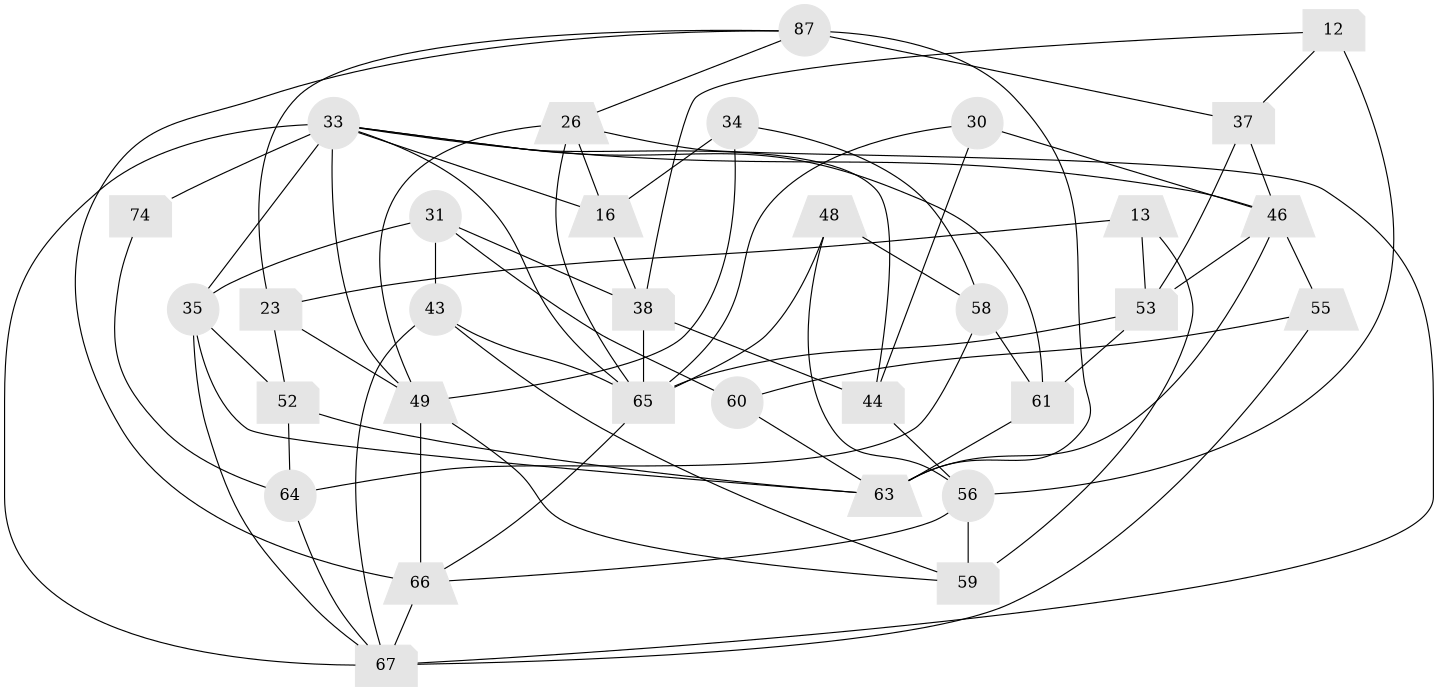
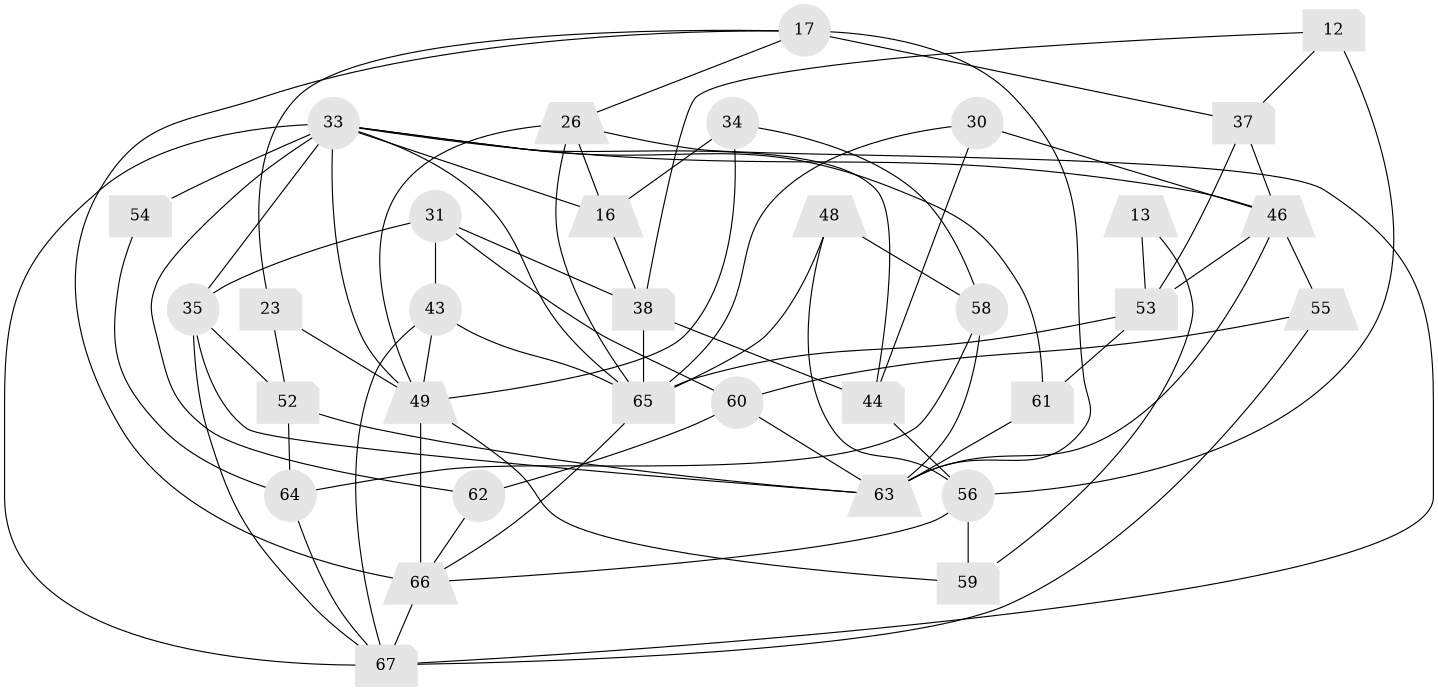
  graph {
    node [color=gray90 shape=note style=filled]
    12
    37
    38 [super="+24"]
    56 [shape=circle super="+4+25"]
    53 [super="+29+47"]
    46 [shape=trapezium super="+21+42"]
    65 [super="+1+3+6+41"]
    44
    59
    66 [shape=trapezium super="+40"]
    13 [shape=trapezium]
    23
    49 [shape=trapezium super="+10+19+45"]
    52 [super="+9"]
    61
-   17 [shape=circle super="+16" label=87]
+   17 [shape=circle super="+16"]
    26 [shape=trapezium super="+11"]
    63 [shape=trapezium super="+39+51"]
    n19 [label=16 shape=trapezium]
    67 [super="+57"]
    64 [shape=circle]
    30 [shape=circle]
    55 [shape=trapezium super="+14"]
    35 [shape=circle super="+27"]
    31 [shape=circle]
    43 [shape=circle]
    60 [shape=circle super="+20"]
+   62 [shape=circle]
    33 [shape=circle super="+8+32"]
-   54 [label=74]
+   54
    34 [shape=circle]
    58 [shape=circle]
    48 [shape=trapezium]
    12 -- 37
    12 -- 38
    12 -- 56 [weight=2]
    37 -- 53
    37 -- 46
    38 -- 65 [weight=2]
    38 -- 44
    56 -- 59 [weight=2]
    56 -- 66
    53 -- 65 [weight=3]
    53 -- 61
    46 -- 53
    46 -- 63 [weight=3]
    46 -- 55
    65 -- 66
    44 -- 56
    66 -- 67 [weight=2]
    13 -- 53 [weight=2]
    13 -- 59
-   13 -- 23
    23 -- 49
    23 -- 52
    49 -- 59
    49 -- 66 [weight=2]
    52 -- 63
    52 -- 64
    61 -- 63
    17 -- 37
    17 -- 66
    17 -- 23
    17 -- 26
    17 -- 63 [weight=2]
    26 -- 65
    26 -- 49 [weight=2]
    26 -- n19
    26 -- 67
    n19 -- 38
    64 -- 67
    30 -- 46 [weight=2]
    30 -- 65
    30 -- 44
    55 -- 67
    55 -- 60
    35 -- 52
    35 -- 63
    35 -- 67
    31 -- 38
    31 -- 35
    31 -- 43
    31 -- 60
    43 -- 65
-   43 -- 59
+   43 -- 49
    43 -- 67
    60 -- 63 [weight=2]
+   60 -- 62 [weight=2]
+   62 -- 66
    33 -- 46 [weight=2]
    33 -- 65 [weight=2]
    33 -- 44
    33 -- 49 [weight=2]
    33 -- 61
    33 -- n19
    33 -- 67
    33 -- 35 [weight=2]
+   33 -- 62
    33 -- 54 [weight=3]
    54 -- 64
    34 -- 49
    34 -- n19
    34 -- 58
-   58 -- 61
+   58 -- 63
    58 -- 64
    48 -- 56 [weight=2]
    48 -- 65
    48 -- 58
  }
